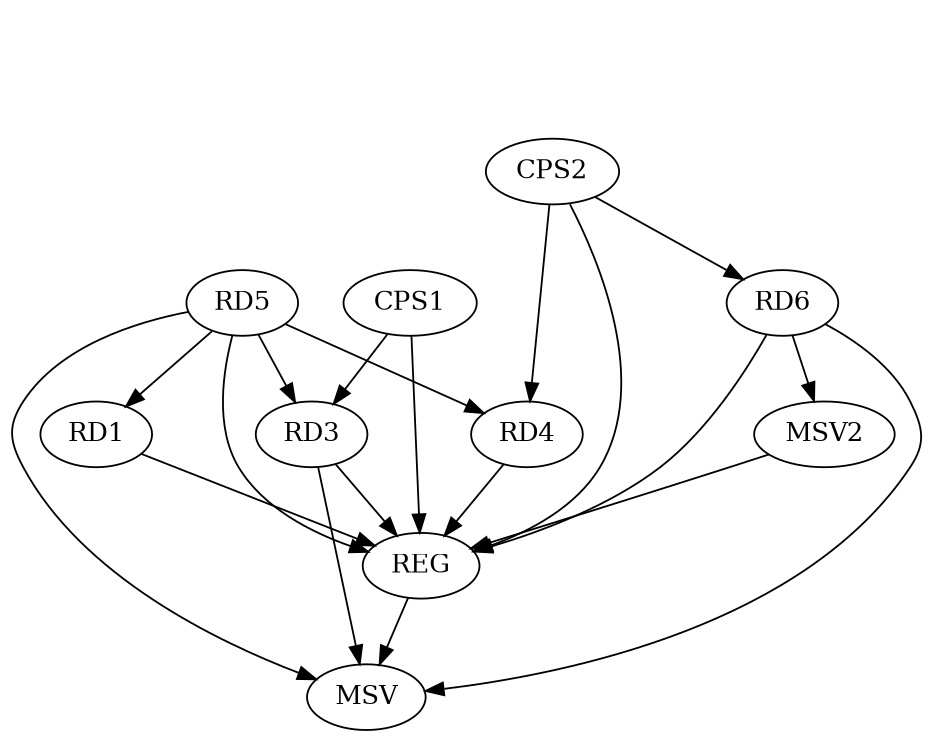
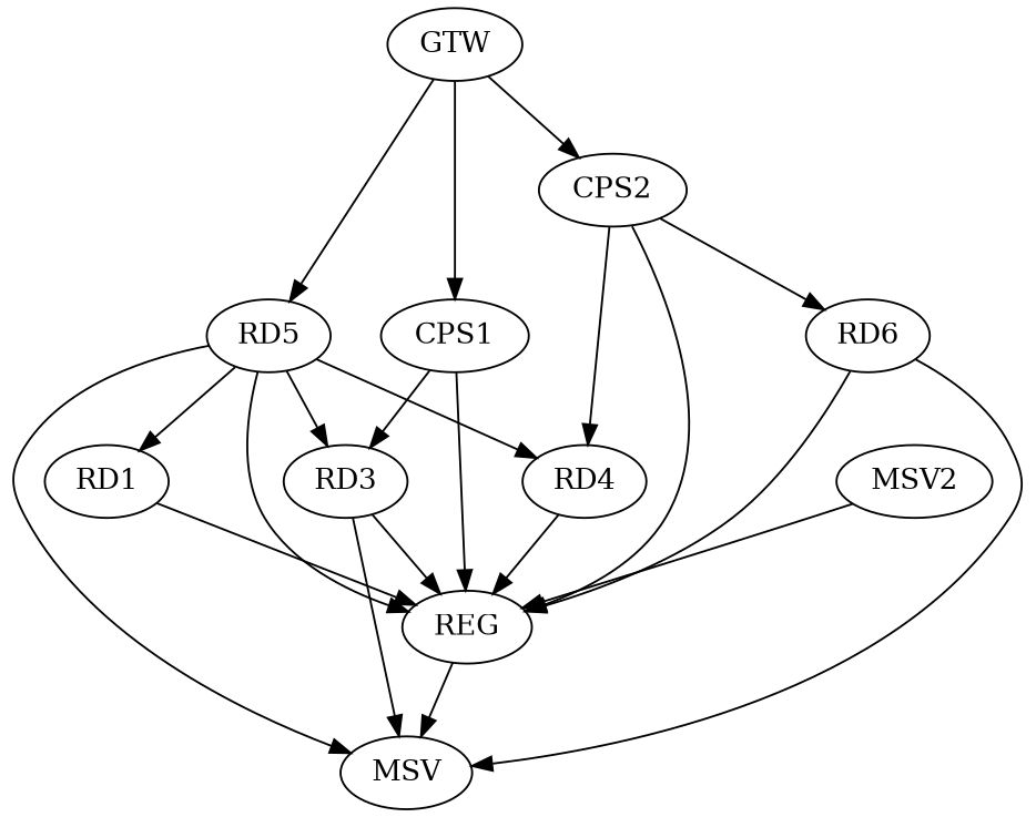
  strict digraph {
    n1 [label=RD1]
    n2 [label=REG]
    n3 [label=MSV]
    n4 [label=RD3]
    n5 [label=RD4]
    n6 [label=RD5]
    n7 [label=RD6]
    n8 [label=MSV2]
    n9 [label=CPS1]
    n10 [label=CPS2]
+   n11 [label=GTW]
    n1 -> n2
    n2 -> n3
    n4 -> n2
    n4 -> n3
    n5 -> n2
    n6 -> n1
    n6 -> n2
    n6 -> n3
    n6 -> n4
    n6 -> n5
    n7 -> n2
    n7 -> n3
-   n7 -> n8
    n8 -> n2
    n9 -> n2
    n9 -> n4
    n10 -> n2
    n10 -> n5
    n10 -> n7
+   n11 -> n6
+   n11 -> n9
+   n11 -> n10
  }
